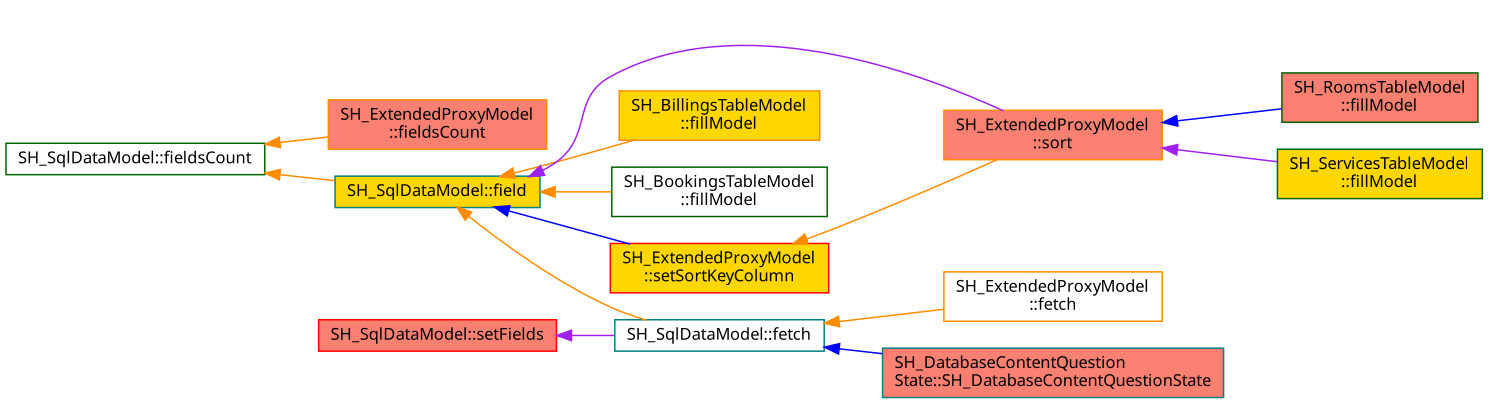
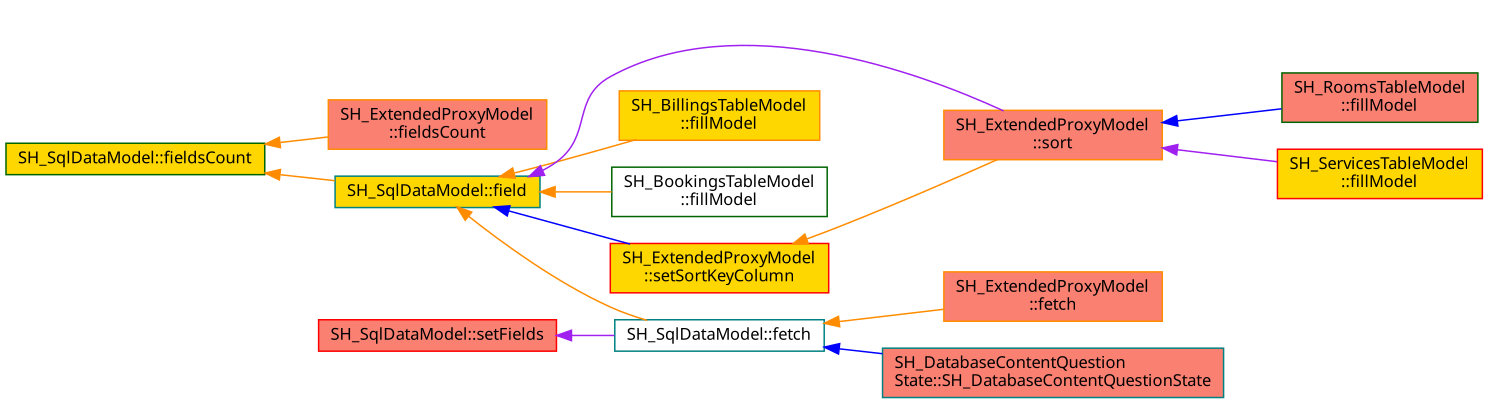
  digraph {
    rankdir=LR
    node [color=darkgreen fillcolor=salmon fontname=Verdana fontsize=11 shape=record style=filled]
    edge [color=darkorange dir=back fontname=Verdana fontsize=11 labelfontname=Verdana labelfontsize=11 style=solid]
-   n1 [fillcolor=white fontcolor=black height=0.2 label="SH_SqlDataModel::fieldsCount" width=0.4]
+   n1 [fillcolor=gold fontcolor=black height=0.2 label="SH_SqlDataModel::fieldsCount" width=0.4]
    n2 [color=teal fillcolor=gold height=0.2 label="SH_SqlDataModel::field" width=0.4]
    n3 [color=darkorange height=0.2 label="SH_ExtendedProxyModel\l::fieldsCount" width=0.4]
    n4 [color=teal fillcolor=white height=0.2 label="SH_SqlDataModel::fetch" width=0.4]
    n5 [color=darkorange fillcolor=gold height=0.2 label="SH_BillingsTableModel\l::fillModel" width=0.4]
    n6 [fillcolor=white height=0.2 label="SH_BookingsTableModel\l::fillModel" width=0.4]
    n7 [color=red fillcolor=gold height=0.2 label="SH_ExtendedProxyModel\l::setSortKeyColumn" width=0.4]
    n8 [color=darkorange height=0.2 label="SH_ExtendedProxyModel\l::sort" width=0.4]
-   n9 [color=darkorange fillcolor=white height=0.2 label="SH_ExtendedProxyModel\l::fetch" width=0.4]
+   n9 [color=darkorange height=0.2 label="SH_ExtendedProxyModel\l::fetch" width=0.4]
    n10 [color=teal height=0.2 label="SH_DatabaseContentQuestion\lState::SH_DatabaseContentQuestionState" width=0.4]
    n11 [color=red height=0.2 label="SH_SqlDataModel::setFields" width=0.4]
    n12 [height=0.2 label="SH_RoomsTableModel\l::fillModel" width=0.4]
-   n13 [fillcolor=gold height=0.2 label="SH_ServicesTableModel\l::fillModel" width=0.4]
+   n13 [color=red fillcolor=gold height=0.2 label="SH_ServicesTableModel\l::fillModel" width=0.4]
    n1 -> n2
    n1 -> n3
    n2 -> n4
    n2 -> n5
    n2 -> n6
    n2 -> n7 [color=blue]
    n2 -> n8 [color=purple]
    n4 -> n9
    n4 -> n10 [color=blue]
    n7 -> n8
    n8 -> n12 [color=blue]
    n8 -> n13 [color=purple]
    n11 -> n4 [color=purple]
  }
